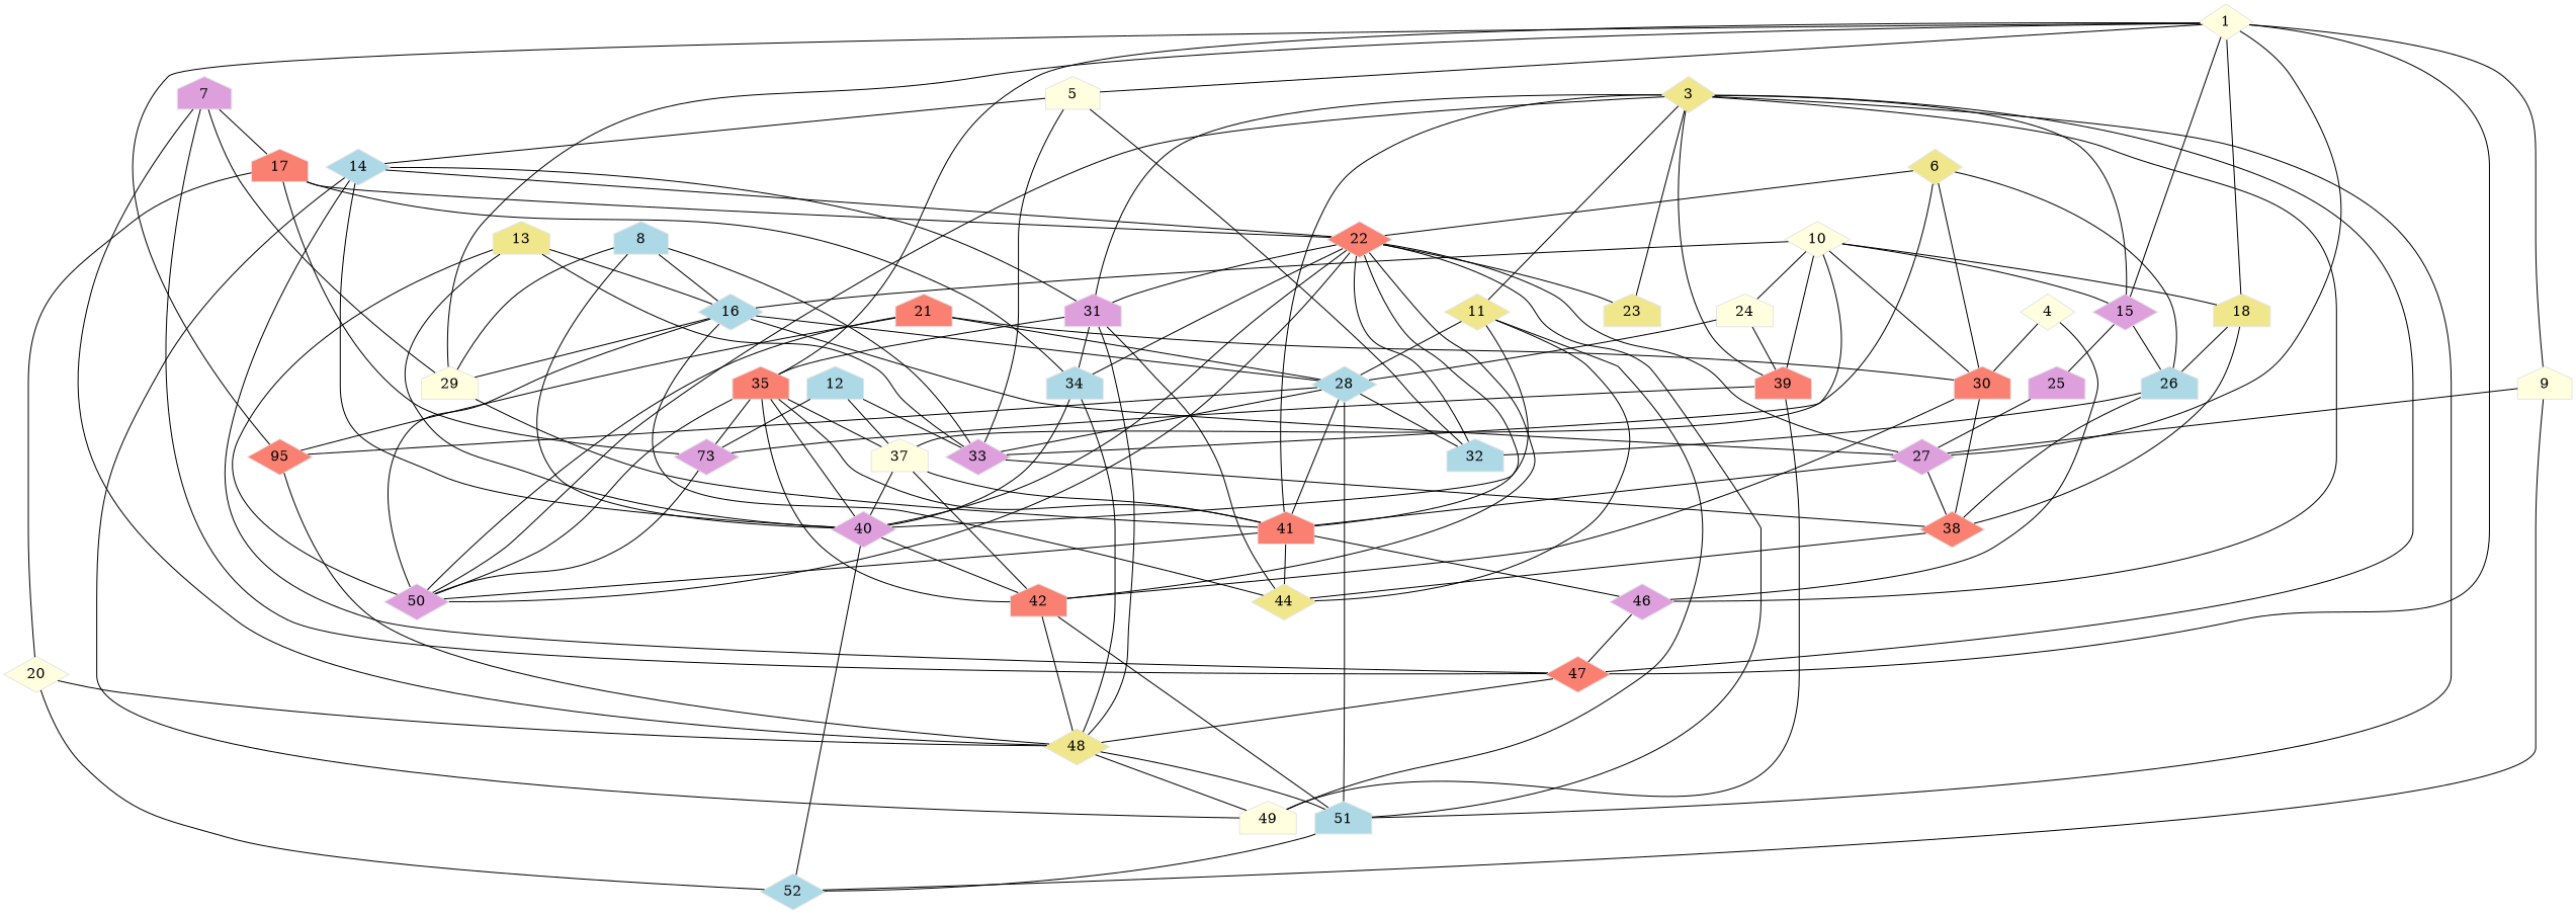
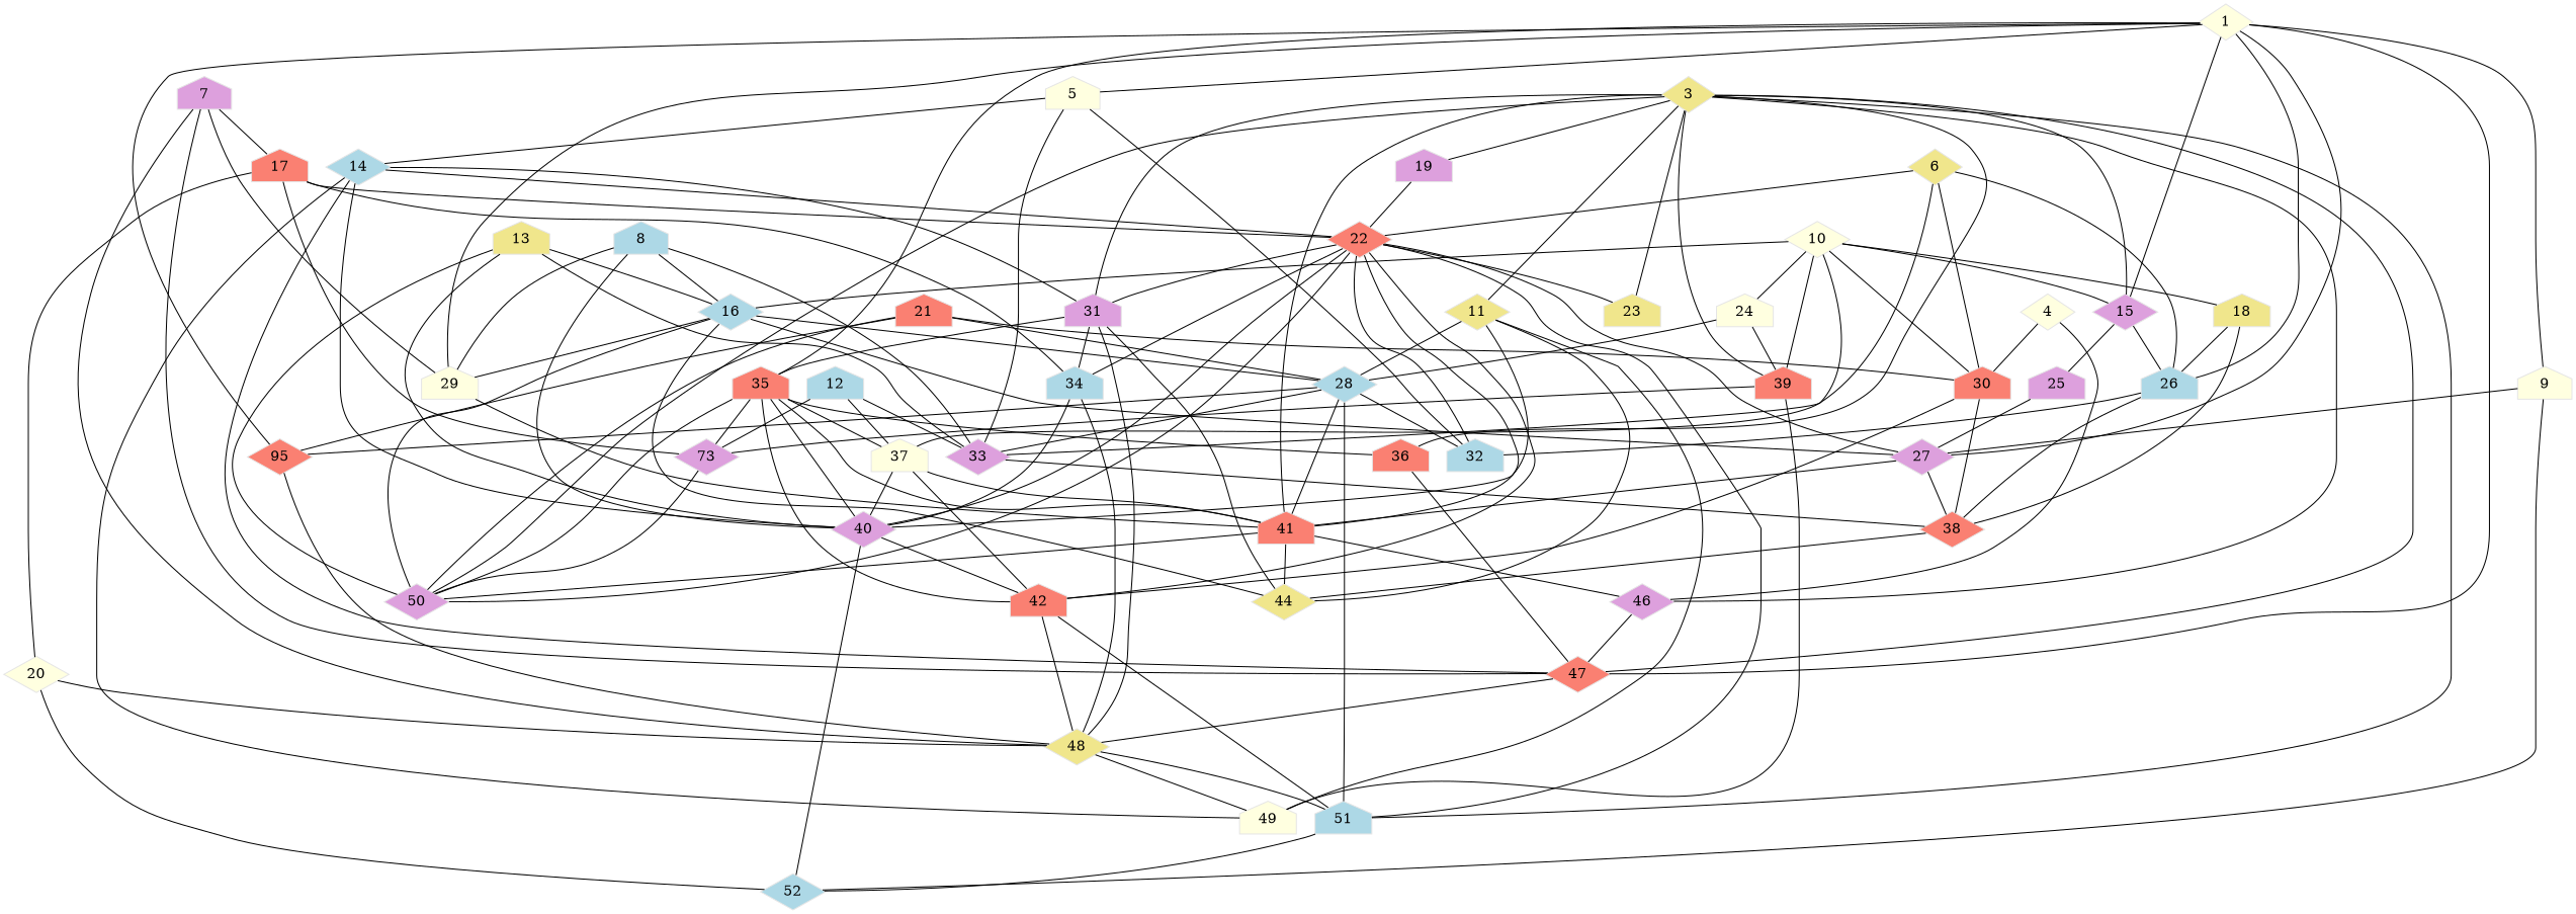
  graph {
    node [color=gray90 fillcolor=salmon shape=house style=filled]
    edge [weight=1.0]
    1 [fillcolor=lightyellow shape=diamond]
    5 [fillcolor=lightyellow]
    9 [fillcolor=lightyellow]
    15 [fillcolor=plum shape=diamond]
    18 [fillcolor=khaki]
    27 [fillcolor=plum shape=diamond]
    29 [fillcolor=lightyellow]
    35
    n9 [label=95 shape=diamond]
    47 [shape=diamond]
    14 [fillcolor=lightblue shape=diamond]
    32 [fillcolor=lightblue]
    33 [fillcolor=plum shape=diamond]
    52 [fillcolor=lightblue shape=diamond]
    26 [fillcolor=lightblue]
    25 [fillcolor=plum]
    38 [shape=diamond]
    41
+   36
    50 [fillcolor=plum shape=diamond]
    37 [fillcolor=lightyellow]
    40 [fillcolor=plum shape=diamond]
    n23 [fillcolor=plum label=73 shape=diamond]
    42
    48 [fillcolor=khaki shape=diamond]
    34 [fillcolor=lightblue]
    44 [fillcolor=khaki shape=diamond]
    3 [fillcolor=khaki shape=diamond]
    11 [fillcolor=khaki shape=diamond]
+   19 [fillcolor=plum]
    23 [fillcolor=khaki]
    31 [fillcolor=plum]
    39
    46 [fillcolor=plum shape=diamond]
    51 [fillcolor=lightblue]
    28 [fillcolor=lightblue shape=diamond]
    49 [fillcolor=lightyellow]
    22 [shape=diamond]
    4 [fillcolor=lightyellow shape=diamond]
    30
    6 [fillcolor=khaki shape=diamond]
    7 [fillcolor=plum]
    17
    20 [fillcolor=lightyellow shape=diamond]
    8 [fillcolor=lightblue]
    16 [fillcolor=lightblue shape=diamond]
    10 [fillcolor=lightyellow shape=diamond]
    24 [fillcolor=lightyellow]
    12 [fillcolor=lightblue]
    13 [fillcolor=khaki]
    21
    1 -- 5
    1 -- 9
    1 -- 15
-   1 -- 18
+   1 -- 26
    1 -- 27
    1 -- 29
    1 -- 35
    1 -- n9
    1 -- 47
    5 -- 14
    5 -- 32
    5 -- 33
    9 -- 27
    9 -- 52
    15 -- 26
    15 -- 25
    18 -- 26
    18 -- 38
    27 -- 38
    27 -- 41
    29 -- 41
    35 -- 41 [weight=2.0]
+   35 -- 36
    35 -- 50
    35 -- 37
    35 -- 40
    35 -- n23 [weight=2.0]
    35 -- 42
    n9 -- 48 [weight=2.0]
    47 -- 48
    14 -- 47
    14 -- 40
    14 -- 31
    14 -- 49
    14 -- 22
    33 -- 38
    26 -- 32
    26 -- 38
    25 -- 27
    38 -- 44
    41 -- 50
    41 -- 44
    41 -- 46
+   36 -- 47
    37 -- 41
    37 -- 40
    37 -- 42
    40 -- 52
    40 -- 42
    n23 -- 50
    42 -- 48
    42 -- 51
    48 -- 51
    48 -- 49
    34 -- 40
    34 -- 48
    3 -- 15 [weight=2.0]
    3 -- 47
    3 -- 41
+   3 -- 36
    3 -- 50
    3 -- 11
+   3 -- 19
    3 -- 23
    3 -- 31
    3 -- 39
    3 -- 46
    3 -- 51
    11 -- 40
    11 -- 44
    11 -- 28
    11 -- 49
+   19 -- 22
    31 -- 35
    31 -- 48
    31 -- 34
    31 -- 44
    39 -- n23
    39 -- 49 [weight=2.0]
    46 -- 47
    51 -- 52
    28 -- n9
    28 -- 32
    28 -- 33
    28 -- 41
    28 -- 51
    22 -- 27
    22 -- 32
    22 -- 41
    22 -- 50
    22 -- 40
    22 -- 42
    22 -- 34
    22 -- 23
    22 -- 31
    22 -- 51
    4 -- 46
    4 -- 30
    30 -- 38
    30 -- 42
    6 -- 26
    6 -- 37
    6 -- 22
    6 -- 30
    7 -- 29
    7 -- 47
    7 -- 48
    7 -- 17
    17 -- n23
    17 -- 34
    17 -- 22
    17 -- 20
    20 -- 52
    20 -- 48
    8 -- 29
    8 -- 33
    8 -- 40
    8 -- 16
    16 -- 27
    16 -- 29
    16 -- 50
    16 -- 44
    16 -- 28
    10 -- 15
    10 -- 18
    10 -- 33
    10 -- 39
    10 -- 30
    10 -- 16
    10 -- 24
    24 -- 39
    24 -- 28
    12 -- 33
    12 -- 37
    12 -- n23
    13 -- 33
    13 -- 50
    13 -- 40
    13 -- 16
    21 -- n9
    21 -- 50
    21 -- 28
    21 -- 30
  }
